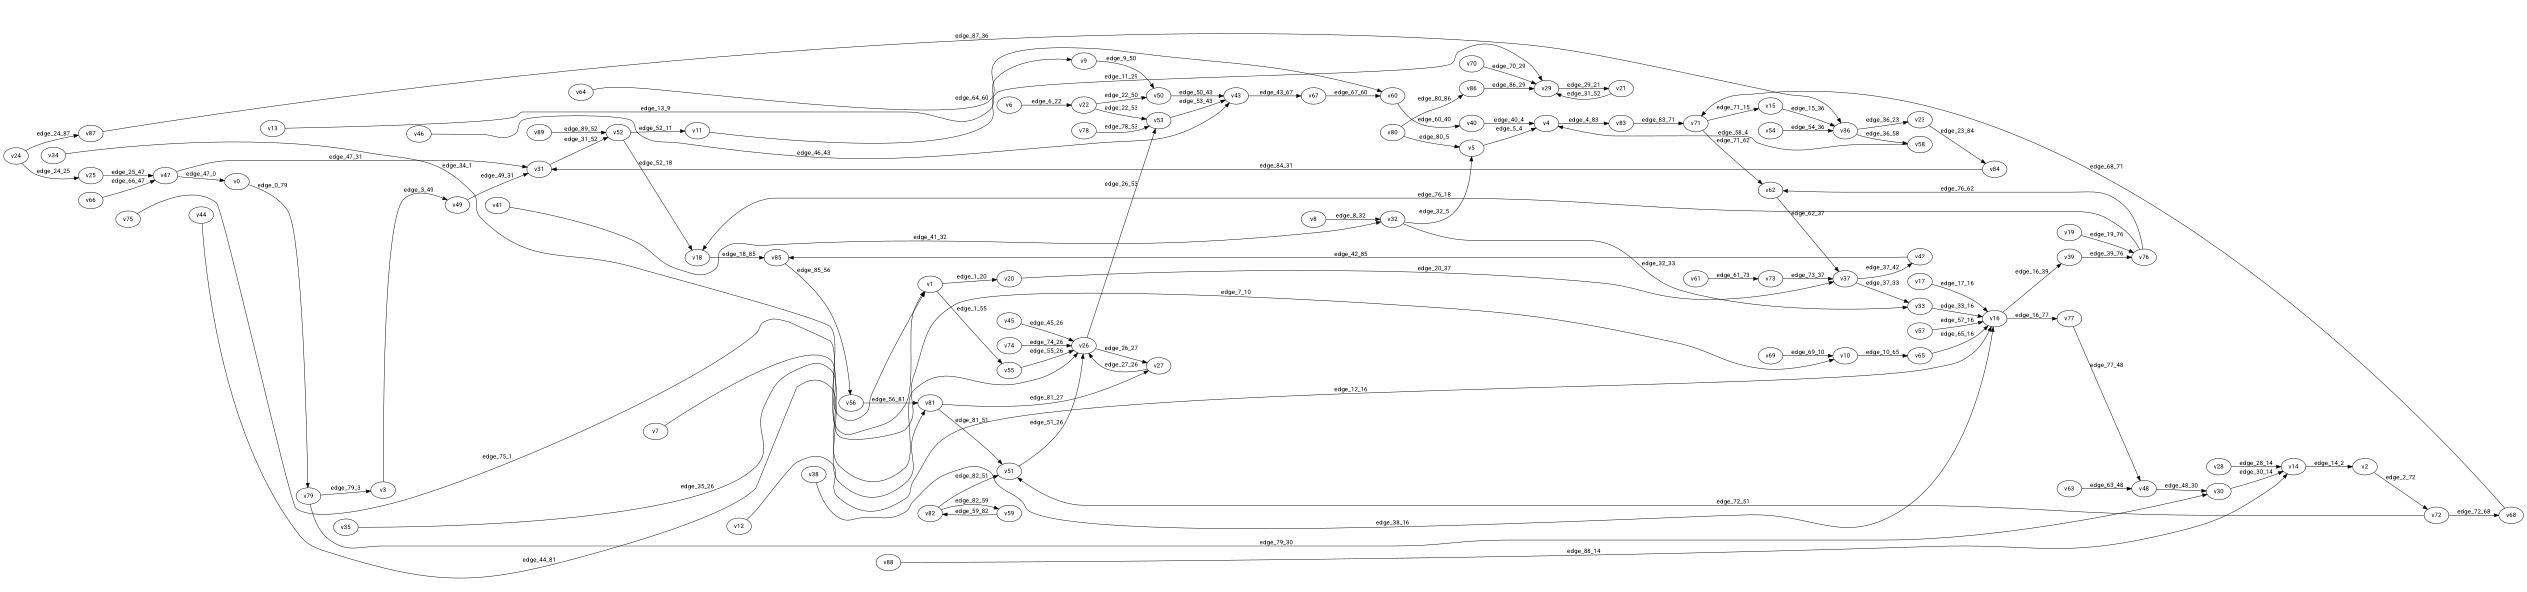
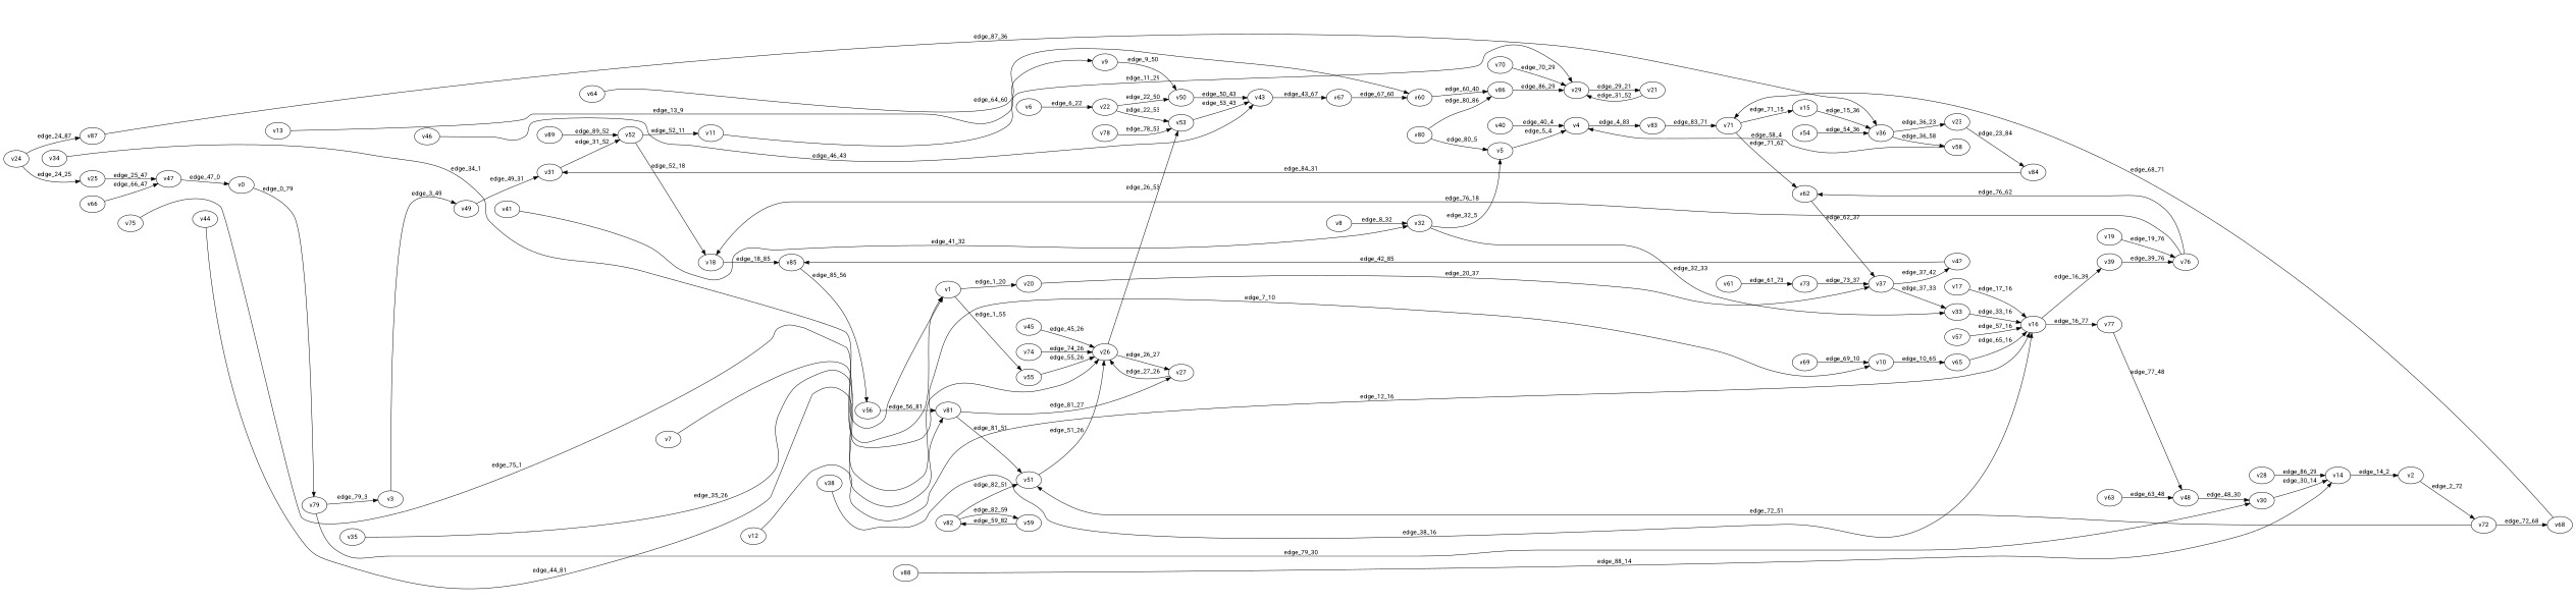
  digraph {
    fontname=Roboto
    rankdir=LR
    node [fontname=Roboto player=-1]
    edge [fontname=Roboto]
    v79
    v0 [player=0]
    v3 [player=1]
    v30 [player=1]
    v1
    v20 [player=0]
    v55 [player=1]
    v37
    v26
    v2 [player=1]
    v72
    v51 [player=1]
    v68 [player=0]
    v49
    v31 [player=0]
    v4
    v83 [player=1]
    v71
    v5 [player=0]
    v6 [player=1]
    v22
    v50 [player=0]
    v53 [player=0]
    v7 [player=1]
    v10
    v65 [player=1]
    v8 [player=1]
    v32
    v33 [player=0]
    v9
    v43
    v16
    v11 [player=1]
    v29
    v21 [player=1]
    v12 [player=0]
    v39 [player=0]
    v77 [player=0]
    v13 [player=0]
    v14
    v36
    v15 [player=0]
    v23 [player=1]
    v58 [player=1]
    v76
    v48
    v17 [player=1]
    v85
    v18 [player=0]
    v56 [player=0]
    v19 [player=1]
    v62 [player=1]
    v42 [player=0]
    v84
    v24
    v25 [player=0]
    v87 [player=1]
    v47
    v27 [player=1]
    v28 [player=0]
    v52
    v34 [player=1]
    v35 [player=1]
    v38 [player=0]
    v40 [player=0]
    v41 [player=0]
    v67 [player=0]
    v60
    v81
    v44 [player=0]
    v45 [player=1]
    v46 [player=0]
    v54 [player=1]
    v57 [player=0]
    v82
    v59 [player=0]
    v61
    v73 [player=0]
    v63 [player=0]
    v64 [player=1]
    v66 [player=1]
    v69 [player=1]
    v70 [player=1]
    v74 [player=1]
    v75 [player=1]
    v78
    v80
    v86 [player=0]
    v88 [player=0]
    v89 [player=1]
    v79 -> v3 [label=edge_79_3 probability=0.530829]
    v79 -> v30 [label=edge_79_30 probability=0.469171]
    v0 -> v79 [discount=0.735210 label=edge_0_79 weight=-6.621770]
    v3 -> v49 [discount=0.518428 label=edge_3_49 weight=0.699787]
    v30 -> v14 [discount=0.216117 label=edge_30_14 weight=-6.061521]
    v1 -> v20 [label=edge_1_20 probability=0.310186]
    v1 -> v55 [label=edge_1_55 probability=0.689814]
    v20 -> v37 [discount=0.366854 label=edge_20_37 weight=-5.417356]
    v55 -> v26 [discount=0.310979 label=edge_55_26 weight=9.763641]
    v37 -> v33 [label=edge_37_33 probability=0.584139]
    v37 -> v42 [label=edge_37_42 probability=0.415861]
    v26 -> v53 [label=edge_26_53 probability=0.637967]
    v26 -> v27 [label=edge_26_27 probability=0.362033]
    v2 -> v72 [discount=0.101936 label=edge_2_72 weight=-8.353126]
    v72 -> v51 [label=edge_72_51 probability=0.348534]
    v72 -> v68 [label=edge_72_68 probability=0.651466]
    v51 -> v26 [discount=0.646366 label=edge_51_26 weight=-4.585331]
    v68 -> v71 [discount=0.537879 label=edge_68_71 weight=-0.514565]
    v49 -> v31 [label=edge_49_31 probability=1.000000]
    v31 -> v52 [discount=0.261318 label=edge_31_52 weight=-5.555802]
    v4 -> v83 [label=edge_4_83 probability=1.000000]
    v83 -> v71 [discount=0.135550 label=edge_83_71 weight=3.898068]
    v71 -> v15 [label=edge_71_15 probability=0.335492]
    v71 -> v62 [label=edge_71_62 probability=0.664508]
    v5 -> v4 [discount=0.485956 label=edge_5_4 weight=0.914797]
    v6 -> v22 [discount=0.129093 label=edge_6_22 weight=8.203619]
    v22 -> v50 [label=edge_22_50 probability=0.622349]
    v22 -> v53 [label=edge_22_53 probability=0.377651]
    v50 -> v43 [discount=0.215178 label=edge_50_43 weight=8.275531]
    v53 -> v43 [discount=0.653353 label=edge_53_43 weight=2.700439]
    v7 -> v10 [discount=0.316500 label=edge_7_10 weight=-8.588811]
    v10 -> v65 [label=edge_10_65 probability=1.000000]
    v65 -> v16 [discount=0.436174 label=edge_65_16 weight=6.060032]
    v8 -> v32 [discount=0.314093 label=edge_8_32 weight=5.169889]
    v32 -> v5 [label=edge_32_5 probability=0.322833]
    v32 -> v33 [label=edge_32_33 probability=0.677167]
    v33 -> v16 [discount=0.737428 label=edge_33_16 weight=4.803979]
    v9 -> v50 [label=edge_9_50 probability=1.000000]
    v43 -> v67 [label=edge_43_67 probability=1.000000]
    v16 -> v39 [label=edge_16_39 probability=0.435594]
    v16 -> v77 [label=edge_16_77 probability=0.564406]
    v11 -> v29 [discount=0.758055 label=edge_11_29 weight=-6.684948]
    v29 -> v21 [label=edge_29_21 probability=1.000000]
    v21 -> v29 [discount=0.230500 label=edge_31_52 weight=0.324995]
    v12 -> v16 [discount=0.887869 label=edge_12_16 weight=-0.077362]
    v39 -> v76 [discount=0.725852 label=edge_39_76 weight=7.511813]
    v77 -> v48 [discount=0.700279 label=edge_77_48 weight=-3.609675]
    v13 -> v9 [discount=0.706414 label=edge_13_9 weight=-2.455669]
    v14 -> v2 [label=edge_14_2 probability=1.000000]
    v36 -> v23 [label=edge_36_23 probability=0.631030]
    v36 -> v58 [label=edge_36_58 probability=0.368970]
    v15 -> v36 [discount=0.400386 label=edge_15_36 weight=-5.698995]
    v23 -> v84 [discount=0.793143 label=edge_23_84 weight=-8.821049]
    v58 -> v4 [discount=0.131989 label=edge_58_4 weight=-3.612899]
    v76 -> v18 [label=edge_76_18 probability=0.671525]
    v76 -> v62 [label=edge_76_62 probability=0.328475]
    v48 -> v30 [label=edge_48_30 probability=1.000000]
    v17 -> v16 [discount=0.324145 label=edge_17_16 weight=8.340351]
    v85 -> v56 [label=edge_85_56 probability=0.477540]
    v18 -> v85 [discount=0.106298 label=edge_18_85 weight=5.408006]
    v56 -> v81 [discount=0.176149 label=edge_56_81 weight=9.393480]
    v19 -> v76 [discount=0.273015 label=edge_19_76 weight=3.970688]
    v62 -> v37 [discount=0.587621 label=edge_62_37 weight=-2.297351]
    v42 -> v85 [discount=0.166753 label=edge_42_85 weight=2.355300]
    v84 -> v31 [label=edge_84_31 probability=1.000000]
    v24 -> v25 [label=edge_24_25 probability=0.371878]
    v24 -> v87 [label=edge_24_87 probability=0.628122]
    v25 -> v47 [discount=0.588500 label=edge_25_47 weight=8.077882]
    v87 -> v36 [discount=0.206229 label=edge_87_36 weight=-7.903172]
    v47 -> v0 [label=edge_47_0 probability=0.661727]
-   v47 -> v31 [label=edge_47_31 probability=0.338273]
    v27 -> v26 [discount=0.395870 label=edge_27_26 weight=-9.308052]
-   v28 -> v14 [discount=0.649143 label=edge_28_14 weight=6.848636]
+   v28 -> v14 [discount=0.649143 label=edge_86_29 weight=6.848636]
    v52 -> v11 [label=edge_52_11 probability=0.682902]
    v52 -> v18 [label=edge_52_18 probability=0.317098]
    v34 -> v1 [discount=0.641323 label=edge_34_1 weight=0.788890]
    v35 -> v26 [discount=0.221243 label=edge_35_26 weight=-8.934012]
    v38 -> v16 [discount=0.859494 label=edge_38_16 weight=-2.637701]
    v40 -> v4 [discount=0.361388 label=edge_40_4 weight=4.427438]
    v41 -> v32 [discount=0.847896 label=edge_41_32 weight=-8.599653]
    v67 -> v60 [discount=0.481601 label=edge_67_60 weight=5.788596]
-   v60 -> v40 [label=edge_60_40 probability=1.000000]
+   v60 -> v86 [label=edge_60_40 probability=1.000000]
    v81 -> v51 [label=edge_81_51 probability=0.469856]
    v81 -> v27 [label=edge_81_27 probability=0.530144]
    v44 -> v81 [discount=0.511895 label=edge_44_81 weight=-4.869009]
    v45 -> v26 [discount=0.370549 label=edge_45_26 weight=7.660925]
    v46 -> v43 [discount=0.332510 label=edge_46_43 weight=-6.504013]
    v54 -> v36 [discount=0.702684 label=edge_54_36 weight=6.356197]
    v57 -> v16 [discount=0.280687 label=edge_57_16 weight=7.706931]
    v82 -> v51 [label=edge_82_51 probability=0.354076]
    v82 -> v59 [label=edge_82_59 probability=0.645924]
    v59 -> v82 [discount=0.347175 label=edge_59_82 weight=3.219722]
    v61 -> v73 [label=edge_61_73 probability=1.000000]
    v73 -> v37 [discount=0.668599 label=edge_73_37 weight=8.860192]
    v63 -> v48 [discount=0.630521 label=edge_63_48 weight=9.123231]
    v64 -> v60 [discount=0.237765 label=edge_64_60 weight=-6.703139]
    v66 -> v47 [discount=0.159260 label=edge_66_47 weight=6.292897]
    v69 -> v10 [discount=0.538088 label=edge_69_10 weight=5.201472]
    v70 -> v29 [discount=0.550295 label=edge_70_29 weight=6.470114]
    v74 -> v26 [discount=0.295396 label=edge_74_26 weight=8.165141]
    v75 -> v1 [discount=0.445671 label=edge_75_1 weight=-0.872492]
    v78 -> v53 [label=edge_78_53 probability=1.000000]
    v80 -> v5 [label=edge_80_5 probability=0.673562]
    v80 -> v86 [label=edge_80_86 probability=0.326438]
    v86 -> v29 [discount=0.785584 label=edge_86_29 weight=8.690975]
    v88 -> v14 [discount=0.245690 label=edge_88_14 weight=0.983034]
    v89 -> v52 [discount=0.434846 label=edge_89_52 weight=2.145518]
  }
